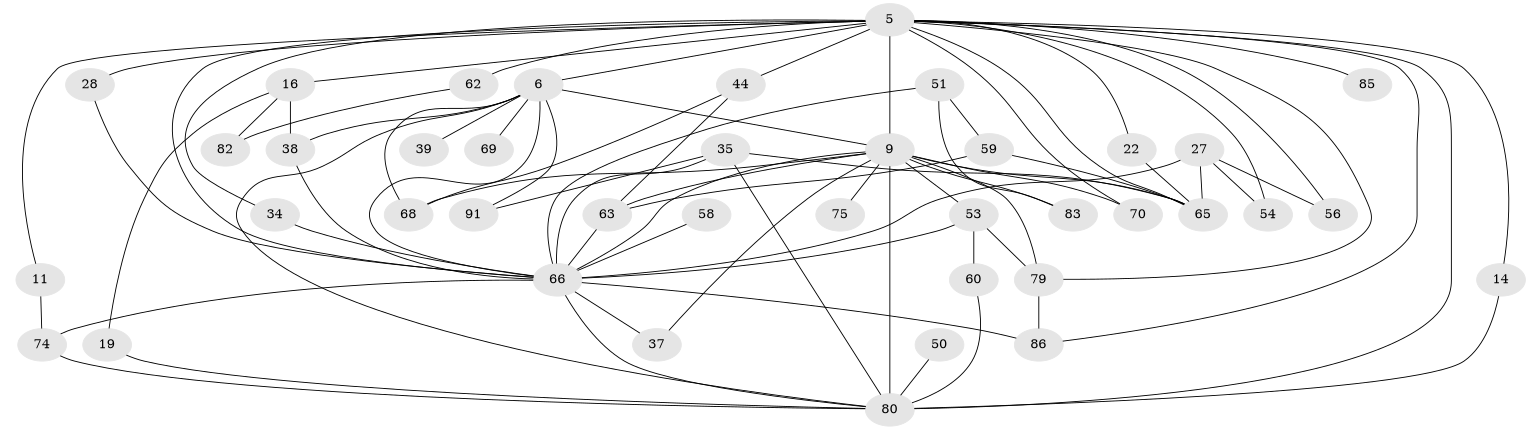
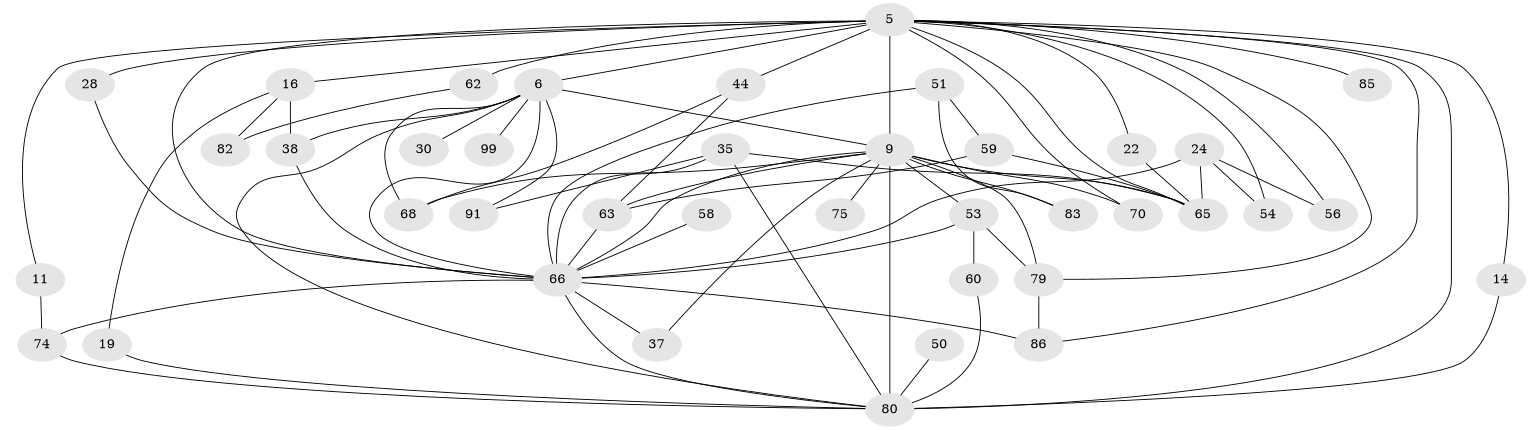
  graph {
    node [color=gray90 style=filled]
    5 [super="+1"]
    6 [super="+4"]
    9 [super="+7"]
    11
    14
    16
    22
    28
-   34 [super="+25+29"]
    44 [super="+43"]
    54
    56
    62
    65 [super="+49+47+41+21"]
    66 [super="+40+42+8"]
    70
    79 [super="+71+52"]
    80 [super="+13+77+10"]
    85
    86 [super="+18+76"]
    38 [super="+36"]
-   39
+   39 [label=30]
    68 [super="+45"]
-   69
+   69 [label=99]
    n25 [label=91 super="+57"]
    53 [super="+23+32+31"]
    63 [super="+61+37"]
    n28 [label=37]
    75
    83
    74 [super="+48"]
    19
    82
    60
-   24 [label=27]
+   24
    n36 [label=50]
    35 [super="+26"]
    51
    59
    58
    5 -- 6 [weight=4]
    5 -- 9 [weight=4]
    5 -- 11
    5 -- 14
    5 -- 16 [weight=2]
    5 -- 22
    5 -- 28
-   5 -- 34
    5 -- 44 [weight=2]
    5 -- 54
    5 -- 56
    5 -- 62 [weight=2]
    5 -- 65
    5 -- 66 [weight=5]
    5 -- 70
    5 -- 79 [weight=3]
    5 -- 80 [weight=6]
    5 -- 85 [weight=2]
    5 -- 86
    6 -- 9 [weight=4]
    6 -- 66 [weight=5]
    6 -- 80 [weight=5]
    6 -- 38
    6 -- 39 [weight=2]
    6 -- 68
    6 -- 69 [weight=2]
    6 -- n25
    9 -- 65 [weight=4]
    9 -- 66 [weight=4]
    9 -- 70
    9 -- 79 [weight=2]
    9 -- 80 [weight=6]
    9 -- 68
    9 -- 53 [weight=3]
    9 -- 63 [weight=2]
    9 -- n28
    9 -- 75
    9 -- 83
    11 -- 74
    14 -- 80
    16 -- 38
    16 -- 19
    16 -- 82
    22 -- 65
    28 -- 66
-   34 -- 66 [weight=3]
    44 -- 68
    44 -- 63
    62 -- 82
    66 -- 80 [weight=5]
    66 -- 86 [weight=2]
    66 -- n28
    66 -- 74 [weight=2]
    79 -- 86
    38 -- 66
    53 -- 66 [weight=2]
    53 -- 79
    53 -- 60
    63 -- 66 [weight=2]
    74 -- 80
    19 -- 80
    60 -- 80
    24 -- 54
    24 -- 56
    24 -- 65
    24 -- 66 [weight=2]
    n36 -- 80 [weight=2]
    35 -- 65
    35 -- 66 [weight=2]
    35 -- 80 [weight=2]
    35 -- n25 [weight=2]
    51 -- 66 [weight=2]
    51 -- 83
    51 -- 59
    59 -- 65
    59 -- 63
    58 -- 66 [weight=2]
  }
